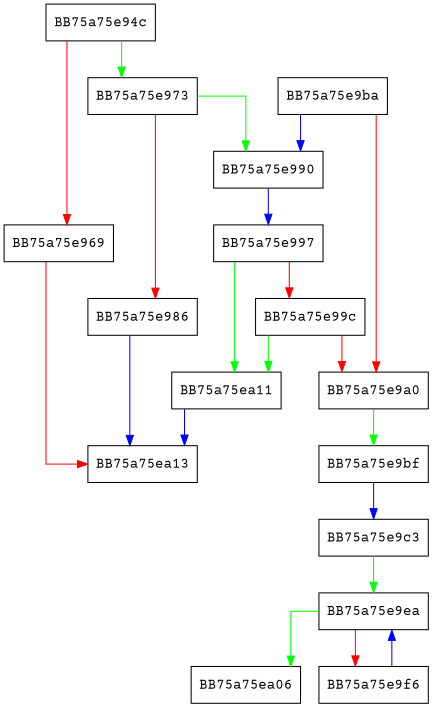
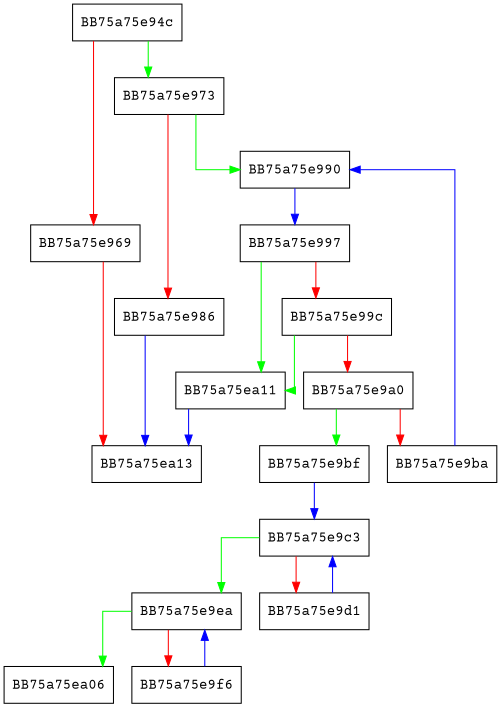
  digraph {
    fontname="Courier Prime"
    splines=ortho
    node [fontname="Courier Prime" shape=box]
    edge [color=red fontname="Courier Prime"]
    BB75a75e94c
    BB75a75e973
    BB75a75e969
    BB75a75e990
    BB75a75e986
    BB75a75ea13
    BB75a75e997
    BB75a75ea11
    BB75a75e99c
    n10 [label=BB75a75e9a0]
    BB75a75e9bf
    BB75a75e9ba
    BB75a75e9c3
    BB75a75e9ea
+   BB75a75e9d1
    BB75a75ea06
    BB75a75e9f6
    BB75a75e94c -> BB75a75e973 [color=green]
    BB75a75e94c -> BB75a75e969
    BB75a75e973 -> BB75a75e990 [color=green]
    BB75a75e973 -> BB75a75e986
    BB75a75e969 -> BB75a75ea13
    BB75a75e990 -> BB75a75e997 [color=blue]
    BB75a75e986 -> BB75a75ea13 [color=blue]
    BB75a75e997 -> BB75a75ea11 [color=green]
    BB75a75e997 -> BB75a75e99c
    BB75a75ea11 -> BB75a75ea13 [color=blue]
    BB75a75e99c -> BB75a75ea11 [color=green]
    BB75a75e99c -> n10
    n10 -> BB75a75e9bf [color=green]
-   BB75a75e9ba -> n10
+   n10 -> BB75a75e9ba
    BB75a75e9bf -> BB75a75e9c3 [color=blue]
    BB75a75e9ba -> BB75a75e990 [color=blue]
    BB75a75e9c3 -> BB75a75e9ea [color=green]
+   BB75a75e9c3 -> BB75a75e9d1
    BB75a75e9ea -> BB75a75ea06 [color=green]
    BB75a75e9ea -> BB75a75e9f6
+   BB75a75e9d1 -> BB75a75e9c3 [color=blue]
    BB75a75e9f6 -> BB75a75e9ea [color=blue]
  }
